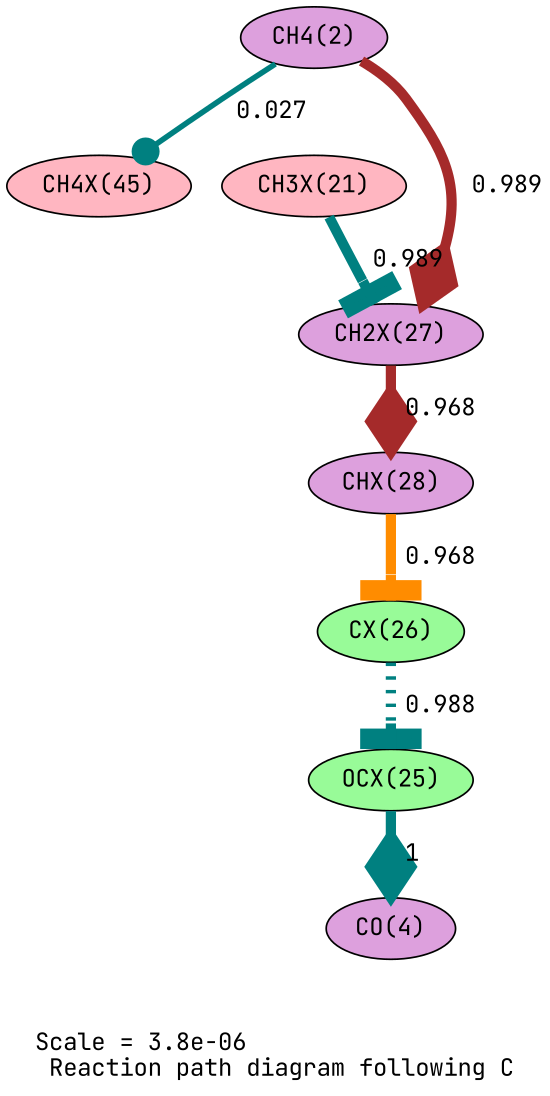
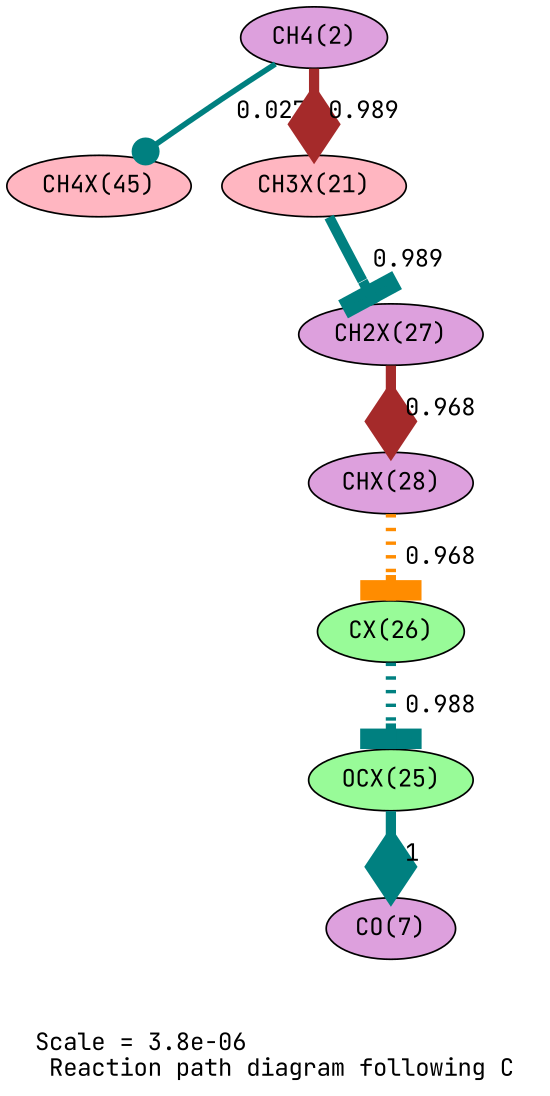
  digraph {
    fontname="JetBrains Mono"
    label="Scale = 3.8e-06\l Reaction path diagram following C"
    node [fillcolor=plum fontname="JetBrains Mono" style=filled]
    edge [arrowhead=diamond arrowsize=3 color=teal fontname="JetBrains Mono" penwidth=5.99 style=bold]
    n1 [label="CH4(2)"]
    n2 [fillcolor=lightpink label="CH4X(45)"]
    n3 [fillcolor=lightpink label="CH3X(21)"]
    n4 [label="CH2X(27)"]
    n5 [label="CHX(28)"]
    n6 [fillcolor=palegreen label="CX(26)"]
    n7 [fillcolor=palegreen label="OCX(25)"]
-   n8 [label="CO(4)"]
+   n8 [label="CO(7)"]
    n1 -> n2 [arrowhead=dot arrowsize=1.64 label=" 0.027" penwidth=3.27]
-   n1 -> n4 [color=brown label=" 0.989"]
+   n1 -> n3 [color=brown label=" 0.989"]
    n3 -> n4 [arrowhead=tee label=" 0.989"]
    n4 -> n5 [arrowsize=2.99 color=brown label=" 0.968" penwidth=5.98 style=solid]
-   n5 -> n6 [arrowhead=tee arrowsize=2.99 color=darkorange label=" 0.968" penwidth=5.98]
+   n5 -> n6 [arrowhead=tee arrowsize=2.99 color=darkorange label=" 0.968" penwidth=5.98 style=dotted]
    n6 -> n7 [arrowhead=tee label=" 0.988" style=dotted]
    n7 -> n8 [label=" 1" penwidth=6]
  }
